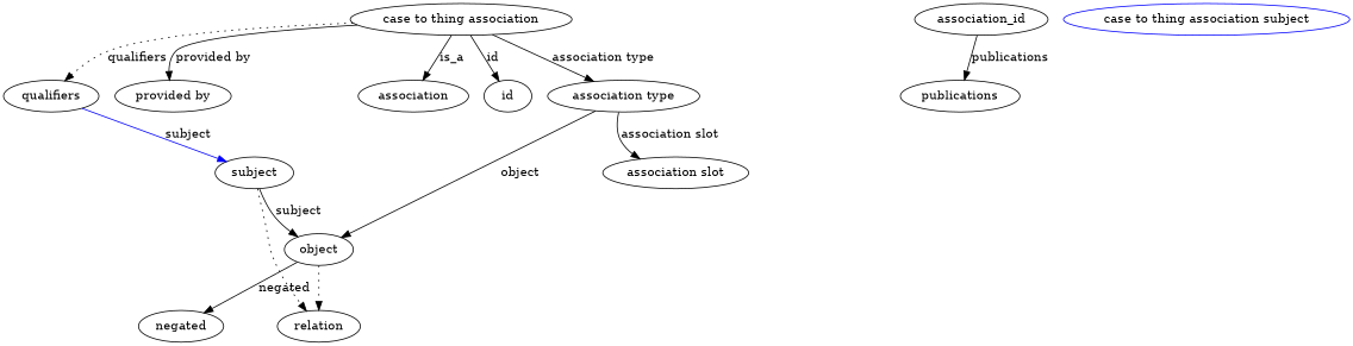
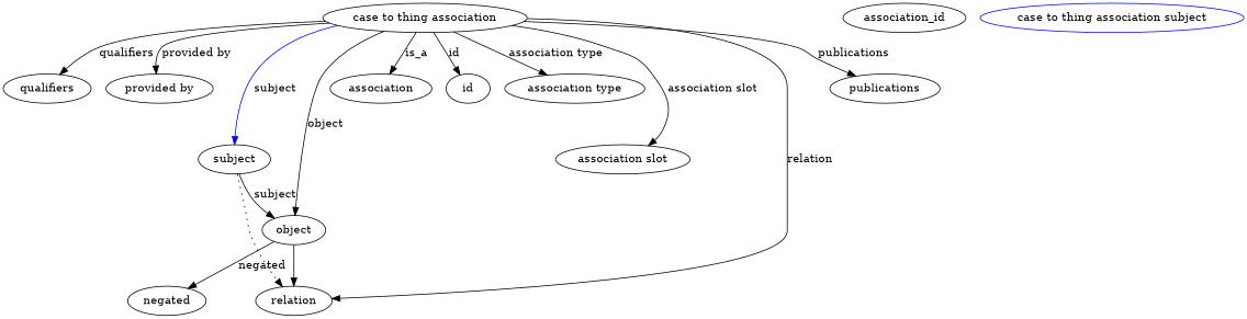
  digraph {
    node [color=black]
    edge [color=black style=solid]
    n1 [height=0.5 label="case to thing association" width=2.6753 color=""]
    association [height=0.5 width=1.3723 color=""]
    id [height=0.5 width=0.75 color=""]
    relation [height=0.5 width=0.75]
    object [height=0.5 width=0.75]
    "association type" [height=0.5 width=0.75]
    qualifiers [height=0.5 width=0.75]
    publications [height=0.5 width=0.75]
    "provided by" [height=0.5 width=0.75]
    "association slot" [height=0.5 width=0.75]
    subject [height=0.5 width=0.97656 color=""]
    negated [height=0.5 width=0.75]
    association_id [height=0.5 width=0.75]
    "case to thing association subject" [color=blue height=0.5 width=0.75]
    n1 -> association [label=is_a color="" style=""]
    n1 -> id [label=id]
-   "association type" -> object [label=object]
+   n1 -> relation [label=relation]
+   n1 -> object [label=object]
    n1 -> "association type" [label="association type"]
-   n1 -> qualifiers [label=qualifiers style=dotted]
-   association_id -> publications [label=publications]
+   n1 -> qualifiers [label=qualifiers]
+   n1 -> publications [label=publications]
    n1 -> "provided by" [label="provided by"]
-   "association type" -> "association slot" [label="association slot"]
-   qualifiers -> subject [color=blue label=subject]
-   object -> relation [style=dotted color=""]
+   n1 -> "association slot" [label="association slot"]
+   n1 -> subject [color=blue label=subject]
+   object -> relation [color=""]
    object -> negated [label=negated]
    subject -> relation [style=dotted color=""]
    subject -> object [label=subject color="" style=""]
  }
